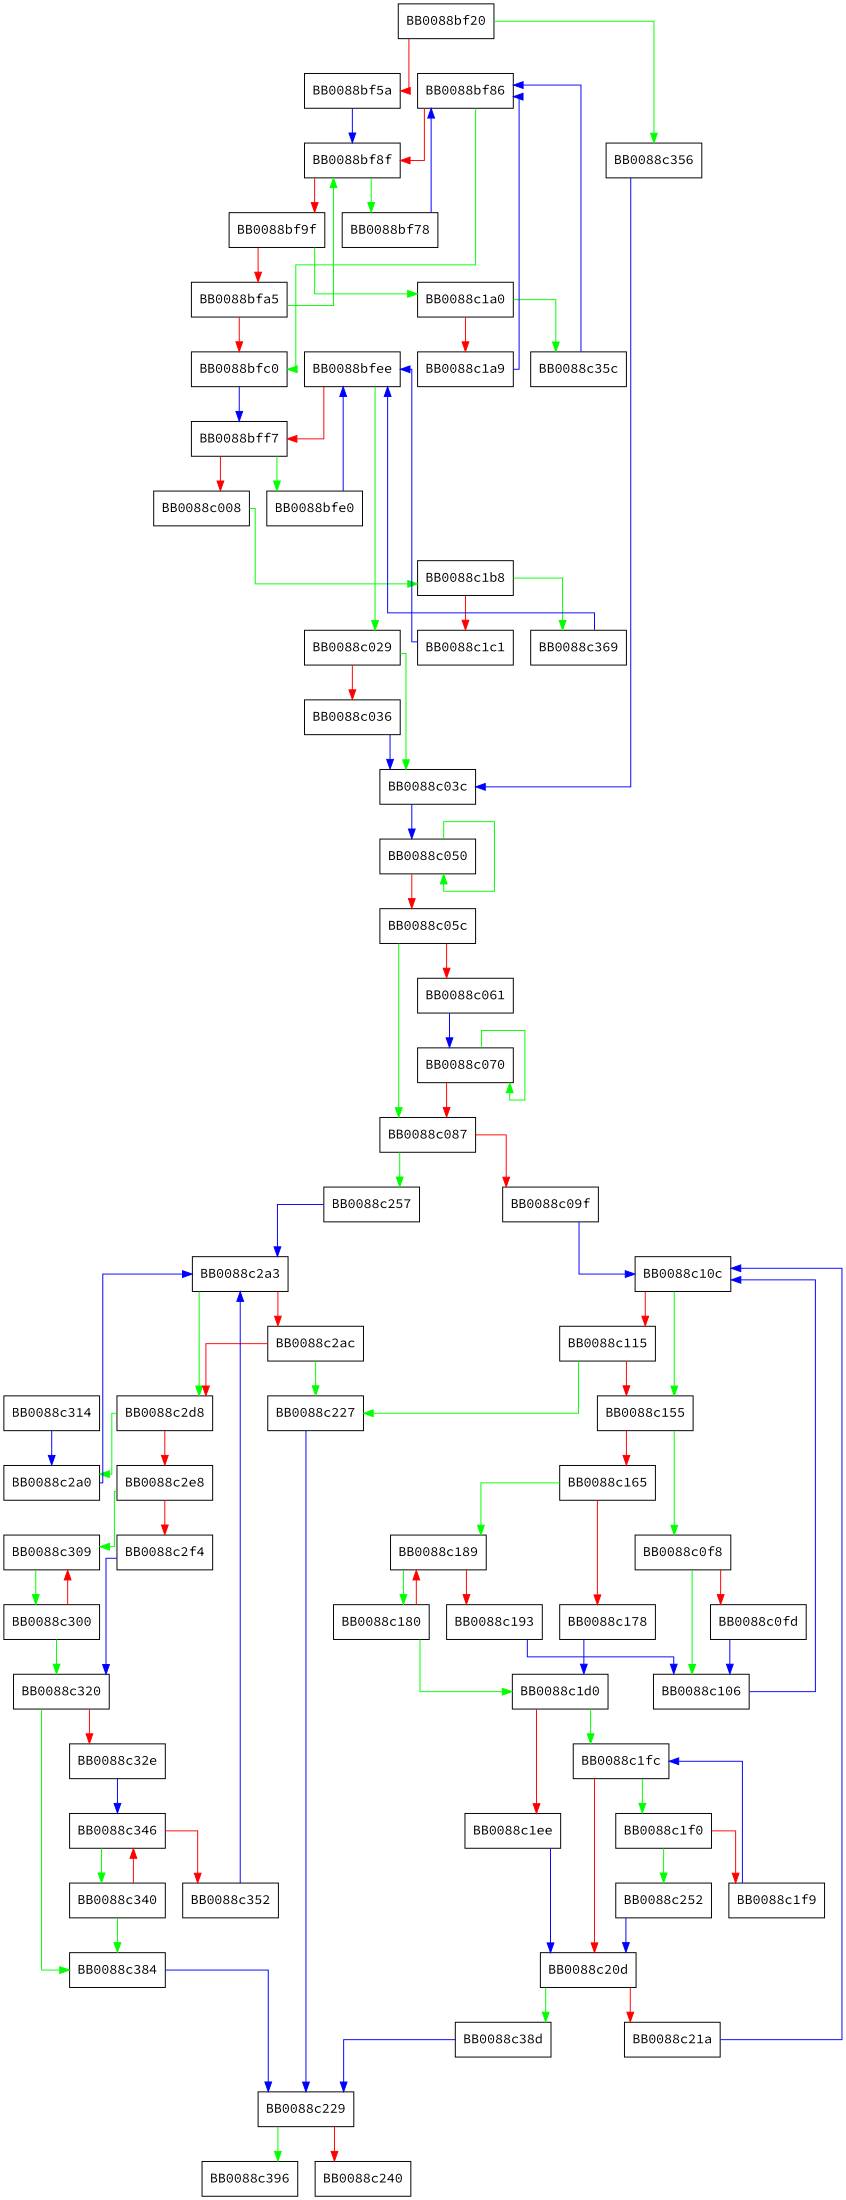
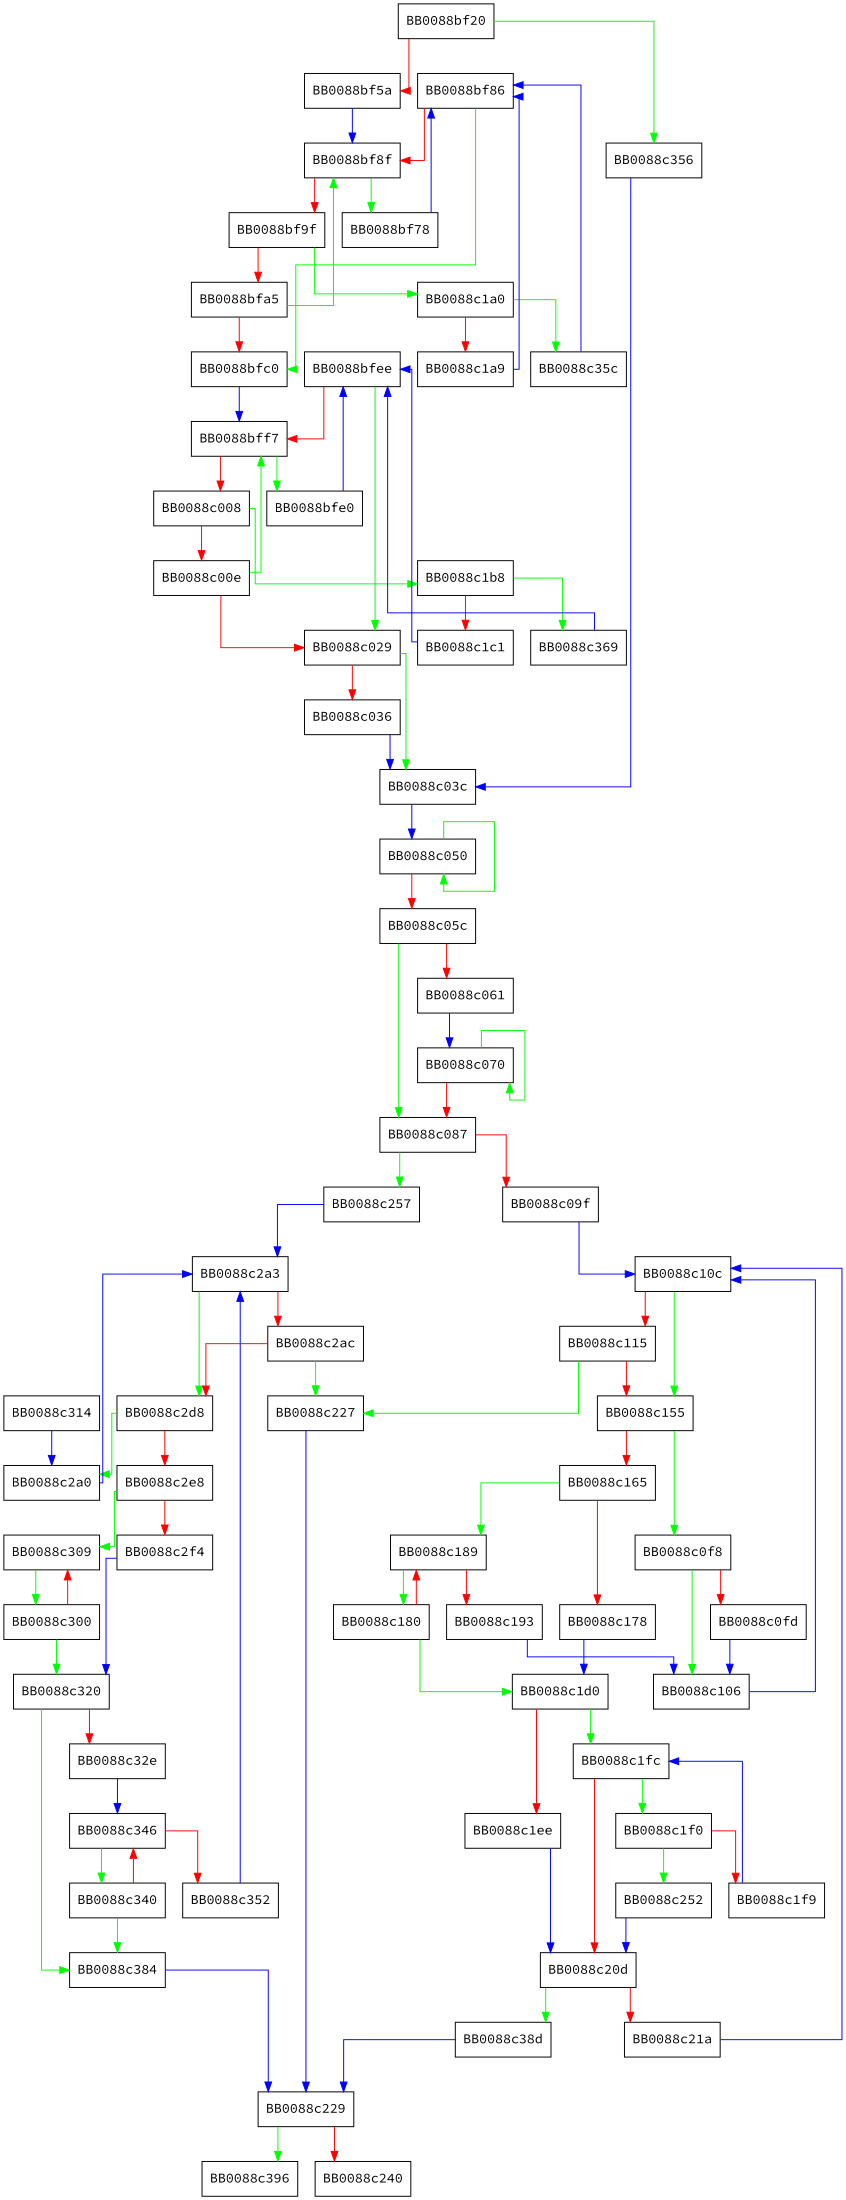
  digraph {
    fontname="Source Code Pro"
    splines=ortho
    node [fontname="Source Code Pro" shape=box]
    edge [color=green fontname="Source Code Pro"]
    n1 [label=BB0088c356]
    BB0088bf20
    BB0088bf5a
    BB0088c03c
    BB0088bf8f
    BB0088c050
    BB0088bf78
    BB0088bf9f
    BB0088bf86
    BB0088c1a0
    BB0088bfa5
    BB0088bfc0
    BB0088bff7
    BB0088bfe0
    BB0088c008
    BB0088c35c
    BB0088c1a9
    BB0088bfee
    BB0088c1b8
+   BB0088c00e
    BB0088c029
    BB0088c036
    BB0088c369
    BB0088c1c1
    BB0088c05c
    BB0088c087
    BB0088c061
    BB0088c257
    BB0088c09f
    BB0088c070
    BB0088c2a3
    BB0088c10c
    BB0088c2d8
    BB0088c2ac
    BB0088c155
    BB0088c115
    BB0088c0f8
    BB0088c165
    BB0088c227
    BB0088c106
    BB0088c0fd
    BB0088c189
    BB0088c178
    BB0088c229
    BB0088c396
    BB0088c240
    BB0088c180
    BB0088c193
    BB0088c1d0
    BB0088c1fc
    BB0088c1ee
    BB0088c20d
    BB0088c1f0
    BB0088c38d
    BB0088c21a
    BB0088c252
    BB0088c1f9
    BB0088c2a0
    BB0088c2e8
    BB0088c309
    BB0088c2f4
    BB0088c300
    BB0088c320
    BB0088c314
    BB0088c384
    BB0088c32e
    BB0088c346
    BB0088c340
    BB0088c352
    n1 -> BB0088c03c [color=blue]
    BB0088bf20 -> n1
    BB0088bf20 -> BB0088bf5a [color=red]
    BB0088bf5a -> BB0088bf8f [color=blue]
    BB0088c03c -> BB0088c050 [color=blue]
    BB0088bf8f -> BB0088bf78
    BB0088bf8f -> BB0088bf9f [color=red]
    BB0088c050 -> BB0088c050
    BB0088c050 -> BB0088c05c [color=red]
    BB0088bf78 -> BB0088bf86 [color=blue]
    BB0088bf9f -> BB0088c1a0
    BB0088bf9f -> BB0088bfa5 [color=red]
    BB0088bf86 -> BB0088bf8f [color=red]
    BB0088bf86 -> BB0088bfc0
    BB0088c1a0 -> BB0088c35c
    BB0088c1a0 -> BB0088c1a9 [color=red]
    BB0088bfa5 -> BB0088bf8f
    BB0088bfa5 -> BB0088bfc0 [color=red]
    BB0088bfc0 -> BB0088bff7 [color=blue]
    BB0088bff7 -> BB0088bfe0
    BB0088bff7 -> BB0088c008 [color=red]
    BB0088bfe0 -> BB0088bfee [color=blue]
    BB0088c008 -> BB0088c1b8
+   BB0088c008 -> BB0088c00e [color=red]
    BB0088c35c -> BB0088bf86 [color=blue]
    BB0088c1a9 -> BB0088bf86 [color=blue]
    BB0088bfee -> BB0088bff7 [color=red]
    BB0088bfee -> BB0088c029
    BB0088c1b8 -> BB0088c369
    BB0088c1b8 -> BB0088c1c1 [color=red]
+   BB0088c00e -> BB0088bff7
+   BB0088c00e -> BB0088c029 [color=red]
    BB0088c029 -> BB0088c03c
    BB0088c029 -> BB0088c036 [color=red]
    BB0088c036 -> BB0088c03c [color=blue]
    BB0088c369 -> BB0088bfee [color=blue]
    BB0088c1c1 -> BB0088bfee [color=blue]
    BB0088c05c -> BB0088c087
    BB0088c05c -> BB0088c061 [color=red]
    BB0088c087 -> BB0088c257
    BB0088c087 -> BB0088c09f [color=red]
    BB0088c061 -> BB0088c070 [color=blue]
    BB0088c257 -> BB0088c2a3 [color=blue]
    BB0088c09f -> BB0088c10c [color=blue]
    BB0088c070 -> BB0088c087 [color=red]
    BB0088c070 -> BB0088c070
    BB0088c2a3 -> BB0088c2d8
    BB0088c2a3 -> BB0088c2ac [color=red]
    BB0088c10c -> BB0088c155
    BB0088c10c -> BB0088c115 [color=red]
    BB0088c2d8 -> BB0088c2a0
    BB0088c2d8 -> BB0088c2e8 [color=red]
    BB0088c2ac -> BB0088c2d8 [color=red]
    BB0088c2ac -> BB0088c227
    BB0088c155 -> BB0088c0f8
    BB0088c155 -> BB0088c165 [color=red]
    BB0088c115 -> BB0088c155 [color=red]
    BB0088c115 -> BB0088c227
    BB0088c0f8 -> BB0088c106
    BB0088c0f8 -> BB0088c0fd [color=red]
    BB0088c165 -> BB0088c189
    BB0088c165 -> BB0088c178 [color=red]
    BB0088c227 -> BB0088c229 [color=blue]
    BB0088c106 -> BB0088c10c [color=blue]
    BB0088c0fd -> BB0088c106 [color=blue]
    BB0088c189 -> BB0088c180
    BB0088c189 -> BB0088c193 [color=red]
    BB0088c178 -> BB0088c1d0 [color=blue]
    BB0088c229 -> BB0088c396
    BB0088c229 -> BB0088c240 [color=red]
    BB0088c180 -> BB0088c189 [color=red]
    BB0088c180 -> BB0088c1d0
    BB0088c193 -> BB0088c106 [color=blue]
    BB0088c1d0 -> BB0088c1fc
    BB0088c1d0 -> BB0088c1ee [color=red]
    BB0088c1fc -> BB0088c20d [color=red]
    BB0088c1fc -> BB0088c1f0
    BB0088c1ee -> BB0088c20d [color=blue]
    BB0088c20d -> BB0088c38d
    BB0088c20d -> BB0088c21a [color=red]
    BB0088c1f0 -> BB0088c252
    BB0088c1f0 -> BB0088c1f9 [color=red]
    BB0088c38d -> BB0088c229 [color=blue]
    BB0088c21a -> BB0088c10c [color=blue]
    BB0088c252 -> BB0088c20d [color=blue]
    BB0088c1f9 -> BB0088c1fc [color=blue]
    BB0088c2a0 -> BB0088c2a3 [color=blue]
    BB0088c2e8 -> BB0088c309
    BB0088c2e8 -> BB0088c2f4 [color=red]
    BB0088c309 -> BB0088c300
    BB0088c2f4 -> BB0088c320 [color=blue]
    BB0088c300 -> BB0088c309 [color=red]
    BB0088c300 -> BB0088c320
    BB0088c320 -> BB0088c384
    BB0088c320 -> BB0088c32e [color=red]
    BB0088c314 -> BB0088c2a0 [color=blue]
    BB0088c384 -> BB0088c229 [color=blue]
    BB0088c32e -> BB0088c346 [color=blue]
    BB0088c346 -> BB0088c340
    BB0088c346 -> BB0088c352 [color=red]
    BB0088c340 -> BB0088c384
    BB0088c340 -> BB0088c346 [color=red]
    BB0088c352 -> BB0088c2a3 [color=blue]
  }
